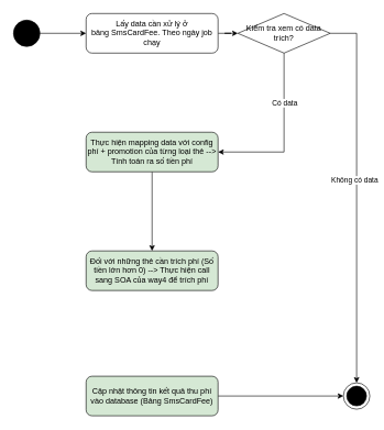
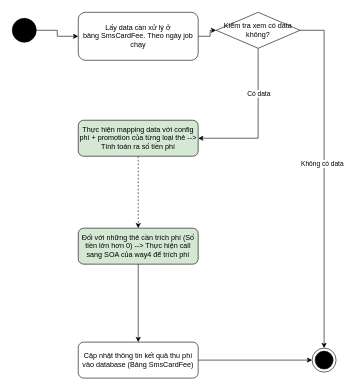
  <mxCell id="0" />
  <mxCell id="1" parent="0" />
  <mxCell id="2" value="" style="shape=mxgraph.sysml.actFinal;html=1;verticalLabelPosition=bottom;labelBackgroundColor=#ffffff;verticalAlign=top;" parent="1" vertex="1"><mxGeometry x="520" y="580" width="40" height="40" as="geometry" /></mxCell>
  <mxCell id="3" style="edgeStyle=orthogonalEdgeStyle;rounded=0;orthogonalLoop=1;jettySize=auto;html=1;" parent="1" source="4" target="6" edge="1"><mxGeometry relative="1" as="geometry" /></mxCell>
  <mxCell id="4" value="" style="shape=ellipse;html=1;fillColor=strokeColor;fontSize=18;fontColor=#ffffff;" parent="1" vertex="1"><mxGeometry x="20" y="30" width="40" height="40" as="geometry" /></mxCell>
  <mxCell id="5" style="edgeStyle=orthogonalEdgeStyle;rounded=0;orthogonalLoop=1;jettySize=auto;html=1;" parent="1" source="6" target="11" edge="1"><mxGeometry relative="1" as="geometry" /></mxCell>
- <mxCell id="6" value="Lấy data cần xử lý ở bảng&amp;nbsp;SmsCardFee. Theo ngày job chạy" style="rounded=1;whiteSpace=wrap;html=1;" parent="1" vertex="1"><mxGeometry x="130" y="20" width="200" height="60" as="geometry" /></mxCell>
+ <mxCell id="6" value="Lấy data cần xử lý ở bảng&amp;nbsp;SmsCardFee. Theo ngày job chạy" style="rounded=1;whiteSpace=wrap;html=1;" parent="1" vertex="1"><mxGeometry x="130" y="20" width="200" height="80" as="geometry" /></mxCell>
  <mxCell id="7" value="" style="edgeStyle=orthogonalEdgeStyle;rounded=0;orthogonalLoop=1;jettySize=auto;html=1;" parent="1" source="11" target="2" edge="1"><mxGeometry relative="1" as="geometry"><Array as="points"><mxPoint x="540" y="50" /></Array></mxGeometry></mxCell>
  <mxCell id="8" value="Không có data" style="edgeLabel;html=1;align=center;verticalAlign=middle;resizable=0;points=[];" parent="7" vertex="1" connectable="0"><mxGeometry x="-0.081" y="-4" relative="1" as="geometry"><mxPoint as="offset" /></mxGeometry></mxCell>
  <mxCell id="9" style="edgeStyle=orthogonalEdgeStyle;rounded=0;orthogonalLoop=1;jettySize=auto;html=1;" parent="1" source="11" target="13" edge="1"><mxGeometry relative="1" as="geometry"><Array as="points"><mxPoint x="430" y="230" /></Array></mxGeometry></mxCell>
  <mxCell id="10" value="Có data" style="edgeLabel;html=1;align=center;verticalAlign=middle;resizable=0;points=[];" parent="9" vertex="1" connectable="0"><mxGeometry x="-0.4" relative="1" as="geometry"><mxPoint as="offset" /></mxGeometry></mxCell>
- <mxCell id="11" value="Kiểm tra xem có data trích?" style="rhombus;whiteSpace=wrap;html=1;" parent="1" vertex="1"><mxGeometry x="360" y="20" width="140" height="60" as="geometry" /></mxCell>
- <mxCell id="12" value="" style="edgeStyle=orthogonalEdgeStyle;rounded=0;orthogonalLoop=1;jettySize=auto;html=1;" edge="1" parent="1" source="13" target="15"><mxGeometry relative="1" as="geometry" /></mxCell>
+ <mxCell id="11" value="Kiểm tra xem có data không?" style="rhombus;whiteSpace=wrap;html=1;" parent="1" vertex="1"><mxGeometry x="360" y="20" width="140" height="60" as="geometry" /></mxCell>
+ <mxCell id="12" value="" style="edgeStyle=orthogonalEdgeStyle;rounded=0;orthogonalLoop=1;jettySize=auto;html=1;dashed=1;" edge="1" parent="1" source="13" target="15"><mxGeometry relative="1" as="geometry" /></mxCell>
  <mxCell id="13" value="Thực hiện mapping data với config phí + promotion của từng loại thẻ --&amp;gt; Tính toán ra số tiền phí" style="rounded=1;whiteSpace=wrap;html=1;fillColor=#d5e8d4;" parent="1" vertex="1"><mxGeometry x="130" y="200" width="200" height="60" as="geometry" /></mxCell>
+ <mxCell id="14" style="edgeStyle=orthogonalEdgeStyle;rounded=0;orthogonalLoop=1;jettySize=auto;html=1;" edge="1" parent="1" source="15" target="17"><mxGeometry relative="1" as="geometry" /></mxCell>
  <mxCell id="15" value="Đối với những thẻ cần trích phí (Số tiền lớn hơn 0) --&amp;gt; Thực hiện call sang SOA của way4 để trích phí" style="rounded=1;whiteSpace=wrap;html=1;fillColor=#d5e8d4;" vertex="1" parent="1"><mxGeometry x="130" y="380" width="200" height="60" as="geometry" /></mxCell>
  <mxCell id="16" style="edgeStyle=orthogonalEdgeStyle;rounded=0;orthogonalLoop=1;jettySize=auto;html=1;" edge="1" parent="1" source="17" target="2"><mxGeometry relative="1" as="geometry" /></mxCell>
- <mxCell id="17" value="Cập nhật thông tin kết quả thu phí vào database (Bảng&amp;nbsp;SmsCardFee)&lt;br&gt;" style="rounded=1;whiteSpace=wrap;html=1;fillColor=#d5e8d4;" vertex="1" parent="1"><mxGeometry x="130" y="570" width="200" height="60" as="geometry" /></mxCell>
+ <mxCell id="17" value="Cập nhật thông tin kết quả thu phí vào database (Bảng&amp;nbsp;SmsCardFee)&lt;br&gt;" style="rounded=1;whiteSpace=wrap;html=1;" vertex="1" parent="1"><mxGeometry x="130" y="570" width="200" height="60" as="geometry" /></mxCell>
